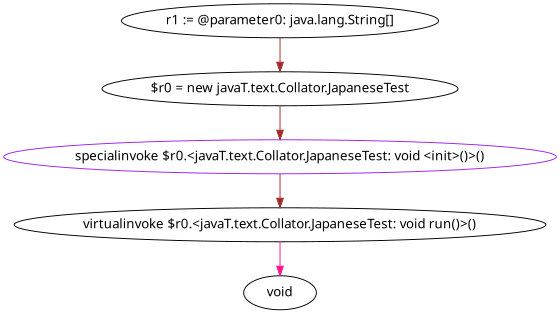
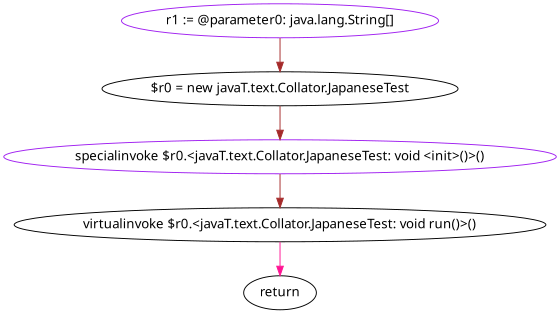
  digraph {
    fontname="Noto Sans"
    node [color=black fontname="Noto Sans"]
    edge [color=brown fontname="Noto Sans"]
-   "r1 := @parameter0: java.lang.String[]"
+   "r1 := @parameter0: java.lang.String[]" [color=purple]
    "$r0 = new javaT.text.Collator.JapaneseTest"
    "specialinvoke $r0.<javaT.text.Collator.JapaneseTest: void <init>()>()" [color=purple]
    "virtualinvoke $r0.<javaT.text.Collator.JapaneseTest: void run()>()"
-   return [label=void]
+   return
    "r1 := @parameter0: java.lang.String[]" -> "$r0 = new javaT.text.Collator.JapaneseTest"
    "$r0 = new javaT.text.Collator.JapaneseTest" -> "specialinvoke $r0.<javaT.text.Collator.JapaneseTest: void <init>()>()"
    "specialinvoke $r0.<javaT.text.Collator.JapaneseTest: void <init>()>()" -> "virtualinvoke $r0.<javaT.text.Collator.JapaneseTest: void run()>()"
    "virtualinvoke $r0.<javaT.text.Collator.JapaneseTest: void run()>()" -> return [color=deeppink]
  }
